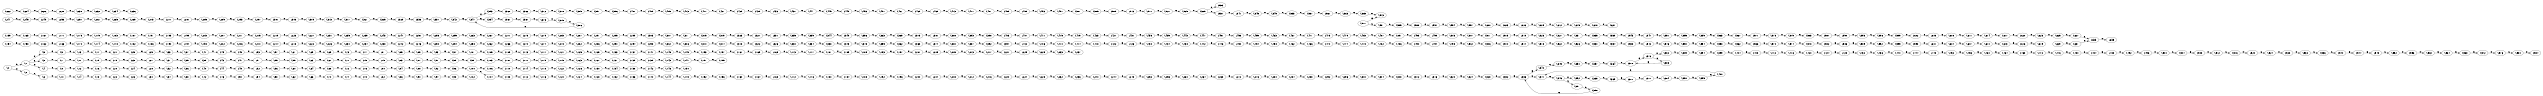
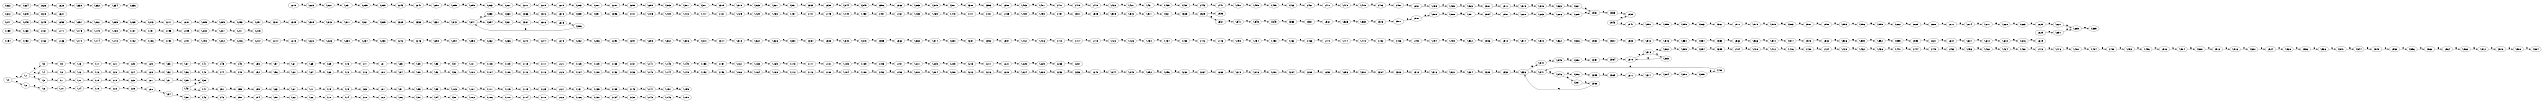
  strict digraph {
    rankdir=LR
    S0
    S1
    S2
    S3
    S4
    S5
    S6
    S7
    S8
    S9
    S10
    S11
    S12
    S13
    S14
    S15
    S16
    S17
    S18
    S19
    S20
    S21
    S22
    S23
    S24
    S25
    S26
    S27
    S28
    S29
    S30
    S31
    S32
    S33
    S34
    S35
    S36
    S37
    S38
    S39
    S40
    S41
    S42
    S43
    S44
    S45
    S46
    S47
    S48
    S49
    S50
    S51
    S52
    S53
    S54
    S55
    S56
    S57
    S58
    S59
    S60
    S61
    S62
    S63
    S64
    S65
    S66
    S67
    S68
    S69
    S70
    S71
    S72
    S73
    S74
    S75
    S76
    S77
    S78
    S79
    S80
    S81
    S82
    S83
    S84
    S85
    S86
    S87
    S88
    S89
    S90
    S91
    S92
    S93
    S94
    S95
    S96
    S97
    S98
    S99
    S100
    S101
    S102
    S103
    S104
    S105
    S106
    S107
    S108
    S109
    S110
    S111
    S112
    S113
    S114
    S115
    S116
    S117
    S118
    S119
    S120
    S121
    S122
    S123
    S124
    S125
    S126
    S127
    S128
    S129
    S130
    S131
    S132
    S133
    S134
    S135
    S136
    S137
    S138
    S139
    S140
    S141
    S142
    S143
    S144
    S145
    S146
    S147
    S148
    S149
    S150
    S151
    S152
    S153
    S155
    S156
    S157
    n158 [label=S758]
    S154
    S160
    S161
    S162
    S159
    S163
    S164
    S165
    S166
    S167
    S168
    S169
    S170
    S171
    S172
    S173
    S174
    S175
    S176
    S177
    S178
    S179
    S180
    S181
    S182
    S183
    S184
    S185
    S186
    S187
    S188
    S189
    S190
    S191
    S192
    S193
    S194
    S195
    S196
    S197
    S198
    S199
    S200
    S201
    S202
    S203
    S204
    S205
    S206
    S207
    S208
    S209
    S210
    S211
    S212
    S213
    S214
    S215
    S216
    S217
    S218
    S219
    S220
    S221
    S222
    S223
    S224
    S225
    S226
    S227
    S228
    S229
    S230
    S231
    S232
    S233
    S234
    S235
    S236
    S237
    S238
    S239
    S240
    S242
    S243
    S244
    S241
    S245
    S246
    S247
    S248
    S249
    S250
    S251
    S252
    S253
    S254
    S255
    S256
    S257
    S258
    S259
    S260
    S261
    S262
    S263
    S264
    S265
    S266
    S267
    S268
    S269
    S270
    S271
    S272
    S273
    S274
    S275
    S276
    S277
    S278
    S279
    S280
    S281
    S282
    S283
    S284
    S285
    S286
    S287
    S288
    S289
    S290
    S291
    S292
    S293
    S294
    S295
    S296
    S297
    S298
    S299
    S300
    S301
    S302
    S303
    S304
    S305
    S306
    S307
    S308
    S309
    S310
    S311
    S312
    S313
    S314
    S315
    S316
    S317
    S318
    S319
    S320
    S321
    S322
    S323
    S324
    S325
    S326
    S327
    S328
    S329
    S330
    S331
    S332
    S333
    S334
    S335
    S336
    S337
    S338
    S339
    S340
    S341
    S342
    S343
    S344
    S345
    S346
    S347
    S348
    S349
    S350
    S351
    S352
    S353
    S354
    S355
    S356
    S357
    S358
    S359
    S360
    S361
    S362
    S363
    S364
    S365
    S366
    S367
    S368
    S369
    S370
    S371
    S372
    S373
    S374
    S375
    S376
    S377
    S378
    S379
    S380
    S381
    S382
    S383
    S384
    S385
    S386
    S387
    S388
    S389
    S390
    S391
    S392
    S393
    S394
    S395
    S396
    S397
    S398
    S399
    S400
    S401
    S402
    S403
    S404
    S405
    S406
    S407
    S408
    S409
    S410
    S411
    S412
    S413
    S414
    S415
    S416
    S417
    S418
    S419
    S420
    S421
    S422
    S423
    S424
    S425
    S426
    S427
    S428
    S429
    S430
    S431
    S432
    S433
    S434
    S435
    S436
    S437
    S438
    S439
    S440
    S441
    S442
    S443
    S444
    S445
    S446
    S447
    S448
    S449
    S450
    S451
    S452
    S453
    S454
    S455
    S456
    S457
    S458
    S459
    S460
    S461
    S462
    S463
    S464
    S465
    S466
    S467
    S468
    S469
    S470
    S471
    S472
    S473
    S474
    S475
    S476
    S477
    S478
    S479
    S480
    S481
    S482
    S483
    S484
    S485
    S486
    S487
    S488
    S489
    S490
    n492 [label=S891]
    S492
    S493
    S494
    S495
    S496
    S497
    S498
    S499
    S500
    S501
    S502
    S503
    S504
    S505
    S506
    S507
    S508
    S509
    S510
    S511
    S512
    S513
    S514
    S515
    S516
    S517
    S518
    S519
    S520
    S521
    S522
    S523
    S524
    S525
    S526
    S527
    S528
    S529
    S530
    S531
    S532
    S533
    S537
    S534
    S535
    S536
    S538
    S539
    S540
    S541
    S542
    S543
    S544
    S545
    S546
    S547
    S548
    S549
    S550
    S551
    S552
    S553
    S554
    S555
    S556
    S557
    S558
    S559
    S560
    S561
    S562
    S563
    S564
    S565
    S566
    S567
    S568
    S569
    S570
    S571
    S572
    S573
    S574
    S575
    S576
    S577
    S578
    S579
    S580
    S581
    S582
    S583
    S584
    S585
    S586
    S587
    S588
    S589
    S590
    S591
    S592
    S593
    S594
    S595
    S596
    S597
    S598
    S599
    S600
    S601
    S602
    S603
    S604
    S605
    S606
    S607
    S608
    S609
    S610
    S611
    S612
    S613
    S614
    S615
    S616
    S617
    S618
    S619
    S620
    S621
    S623
    S622
    S624
    S625
    S626
    S627
    S628
    S633
    S630
    S629
    S631
    S632
    S634
    S635
    S636
    S0 -> S1 [label=C]
    S0 -> S2 [label=A]
    S1 -> S3 [label=C]
    S1 -> S4 [label=T]
    S1 -> S5 [label=G]
    S2 -> S6 [label=G]
    S3 -> S7 [label=T]
    S4 -> S8 [label=C]
    S5 -> S9 [label=G]
    S6 -> S10 [label=T]
    S7 -> S11 [label=T]
    S8 -> S12 [label=G]
    S9 -> S13 [label=C]
    S10 -> S14 [label=A]
    S11 -> S15 [label=C]
    S12 -> S16 [label=G]
    S13 -> S17 [label=A]
    S14 -> S18 [label=A]
    S15 -> S19 [label=G]
    S16 -> S20 [label=C]
    S17 -> S21 [label=G]
    S18 -> S22 [label=A]
    S19 -> S23 [label=G]
    S20 -> S24 [label=C]
    S21 -> S25 [label=A]
    S22 -> S26 [label=C]
    S23 -> S27 [label=C]
    S24 -> S28 [label=A]
    S25 -> S29 [label=G]
    S26 -> S30 [label=T]
    S27 -> S31 [label=G]
    S28 -> S32 [label=C]
    S29 -> S33 [label=A]
    S30 -> S34 [label=G]
    S31 -> S35 [label=T]
    S32 -> S36 [label=C]
    S33 -> S37 [label=C]
    S34 -> S38 [label=G]
    S35 -> S39 [label=C]
    S36 -> S40 [label=C]
    S37 -> S41 [label=T]
    S38 -> S42 [label=C]
-   S39 -> S43 [label=C]
+   S43 -> S39 [label=C]
    S40 -> S44 [label=C]
    S41 -> S45 [label=T]
    S42 -> S46 [label=T]
    S43 -> S47 [label=T]
    S44 -> S48 [label=G]
    S45 -> S49 [label=T]
    S46 -> S50 [label=T]
    S47 -> S51 [label=C]
    S48 -> S52 [label=G]
    S49 -> S53 [label=T]
    S50 -> S54 [label=T]
    S51 -> S55 [label=G]
    S52 -> S56 [label=G]
    S53 -> S57 [label=G]
    S54 -> S58 [label=A]
    S55 -> S59 [label=C]
    S56 -> S60 [label=T]
    S57 -> S61 [label=T]
    S58 -> S62 [label=T]
    S59 -> S63 [label=C]
    S60 -> S64 [label=C]
    S61 -> S65 [label=A]
    S62 -> S66 [label=A]
    S63 -> S67 [label=G]
    S64 -> S68 [label=G]
    S65 -> S69 [label=G]
    S66 -> S70 [label=A]
    S67 -> S71 [label=G]
    S68 -> S72 [label=T]
    S69 -> S73 [label=G]
    S70 -> S74 [label=C]
    S71 -> S75 [label=T]
    S72 -> S76 [label=C]
    S73 -> S77 [label=A]
    S74 -> S78 [label=G]
    S75 -> S79 [label=A]
    S76 -> S80 [label=G]
    S77 -> S81 [label=G]
    S78 -> S82 [label=C]
    S79 -> S83 [label=T]
    S80 -> S84 [label=T]
    S81 -> S85 [label=T]
    S82 -> S86 [label=G]
    S83 -> S87 [label=C]
    S84 -> S88 [label=G]
    S85 -> S89 [label=G]
    S86 -> S90 [label=A]
    S87 -> S91 [label=G]
    S88 -> S92 [label=C]
    S89 -> S93 [label=C]
    S90 -> S94 [label=C]
    S91 -> S95 [label=A]
    S92 -> S96 [label=T]
    S93 -> S97 [label=G]
    S94 -> S98 [label=A]
    S95 -> S99 [label=C]
    S96 -> S100 [label=A]
    S97 -> S101 [label=C]
    S98 -> S102 [label=G]
    S99 -> S103 [label=G]
    S100 -> S104 [label=C]
    S101 -> S105 [label=A]
-   S100 -> S106 [label=A]
+   S102 -> S106 [label=A]
    S103 -> S107 [label=A]
    S104 -> S108 [label=A]
    S105 -> S109 [label=T]
    S106 -> S110 [label=A]
    S107 -> S111 [label=A]
    S108 -> S112 [label=A]
    S109 -> S113 [label=G]
    S110 -> S114 [label=C]
    S111 -> S115 [label=C]
    S112 -> S116 [label=C]
    S113 -> S117 [label=G]
    S114 -> S118 [label=C]
    S115 -> S119 [label=C]
    S116 -> S120 [label=G]
    S117 -> S121 [label=G]
    S118 -> S122 [label=A]
    S119 -> S123 [label=C]
    S120 -> S124 [label=A]
    S121 -> S125 [label=T]
    S122 -> S126 [label=A]
    S123 -> S127 [label=C]
    S124 -> S128 [label=G]
    S125 -> S129 [label=C]
    S126 -> S130 [label=G]
    S127 -> S131 [label=T]
    S128 -> S132 [label=A]
    S129 -> S133 [label=C]
    S130 -> S134 [label=C]
    S131 -> S135 [label=T]
    S132 -> S136 [label=A]
    S133 -> S137 [label=G]
    S134 -> S138 [label=T]
    S135 -> S139 [label=T]
    S136 -> S140 [label=G]
    S137 -> S141 [label=A]
    S138 -> S142 [label=T]
    S139 -> S143 [label=C]
    S140 -> S144 [label=A]
    S141 -> S145 [label=C]
    S142 -> S146 [label=A]
    S143 -> S147 [label=C]
    S144 -> S148 [label=G]
    S145 -> S149 [label=C]
    S146 -> S150 [label=T]
    S147 -> S151 [label=C]
    S148 -> S152 [label=G]
    S149 -> S153 [label=C]
    S151 -> S155 [label=G]
    S152 -> S156 [label=T]
    S153 -> S157 [label=T]
    S156 -> S160 [label=C]
    S157 -> S161 [label=T]
    n158 -> S162 [label=A]
    S154 -> n158 [label=G]
    S160 -> S164 [label=C]
    S161 -> S165 [label=T]
    S162 -> S166 [label=G]
    S159 -> S163 [label=C]
    S163 -> S167 [label=C]
    S164 -> S168 [label=G]
    S165 -> S169 [label=T]
    S166 -> S170 [label=G]
    S167 -> S171 [label=C]
    S168 -> S172 [label=C]
    S169 -> S173 [label=C]
    S170 -> S174 [label=C]
    S171 -> S175 [label=G]
    S172 -> S176 [label=C]
    S173 -> S177 [label=C]
    S174 -> S178 [label=G]
    S175 -> S179 [label=G]
    S176 -> S180 [label=T]
    S177 -> S181 [label=C]
    S178 -> S182 [label=A]
    S179 -> S183 [label=T]
    S180 -> S184 [label=A]
    S181 -> S185 [label=A]
    S182 -> S186 [label=A]
    S183 -> S187 [label=G]
    S184 -> S188 [label=C]
    S185 -> S189 [label=A]
    S186 -> S190 [label=C]
    S187 -> S191 [label=T]
    S188 -> S192 [label=A]
    S189 -> S193 [label=A]
    S190 -> S194 [label=C]
    S191 -> S195 [label=C]
    S192 -> S196 [label=G]
    S193 -> S197 [label=G]
    S194 -> S198 [label=C]
    S195 -> S199 [label=C]
    S196 -> S200 [label=C]
    S197 -> S201 [label=T]
    S198 -> S202 [label=G]
    S199 -> S203 [label=C]
    S200 -> S204 [label=A]
    S201 -> S205 [label=G]
    S202 -> S206 [label=T]
    S203 -> S207 [label=T]
    S204 -> S208 [label=C]
    S205 -> S209 [label=C]
    S206 -> S210 [label=T]
    S207 -> S211 [label=C]
    S208 -> S212 [label=G]
    S209 -> S213 [label=T]
    S210 -> S214 [label=T]
    S211 -> S215 [label=G]
    S212 -> S216 [label=T]
    S213 -> S217 [label=G]
    S214 -> S218 [label=G]
-   S215 -> S219 [label=T]
    S216 -> S220 [label=A]
    S217 -> S221 [label=T]
    S218 -> S222 [label=C]
    S219 -> S223 [label=C]
    S220 -> S224 [label=C]
    S221 -> S225 [label=C]
    S222 -> S226 [label=T]
    S223 -> S227 [label=G]
    S224 -> S228 [label=C]
    S225 -> S229 [label=G]
    S226 -> S230 [label=T]
    S227 -> S231 [label=G]
    S228 -> S232 [label=C]
    S229 -> S233 [label=A]
    S230 -> S234 [label=T]
    S231 -> S235 [label=G]
    S232 -> S236 [label=A]
    S233 -> S237 [label=G]
    S234 -> S238 [label=G]
    S235 -> S239 [label=C]
    S236 -> S240 [label=C]
    S238 -> S242 [label=A]
    S239 -> S243 [label=G]
    S240 -> S244 [label=G]
    S242 -> S246 [label=C]
    S243 -> S247 [label=C]
    S244 -> S248 [label=C]
    S241 -> S245 [label=C]
    S245 -> S249 [label=T]
    S246 -> S250 [label=G]
    S247 -> S251 [label=T]
    S248 -> S252 [label=A]
    S249 -> S253 [label=G]
    S250 -> S254 [label=A]
    S251 -> S255 [label=T]
    S252 -> S256 [label=G]
    S253 -> S257 [label=C]
    S254 -> S258 [label=G]
    S255 -> S259 [label=G]
    S256 -> S260 [label=G]
    S257 -> S261 [label=T]
    S258 -> S262 [label=A]
    S259 -> S263 [label=C]
    S260 -> S264 [label=T]
    S261 -> S265 [label=G]
    S262 -> S266 [label=A]
    S263 -> S267 [label=G]
    S264 -> S268 [label=C]
    S265 -> S269 [label=G]
    S266 -> S270 [label=A]
    S267 -> S271 [label=A]
    S268 -> S272 [label=G]
    S269 -> S273 [label=T]
    S270 -> S274 [label=A]
    S271 -> S275 [label=T]
    S272 -> S276 [label=T]
    S273 -> S277 [label=C]
    S274 -> S278 [label=C]
    S275 -> S279 [label=G]
    S276 -> S280 [label=G]
    S277 -> S281 [label=C]
    S278 -> S282 [label=T]
    S279 -> S283 [label=T]
    S280 -> S284 [label=C]
    S281 -> S285 [label=C]
    S282 -> S286 [label=A]
    S283 -> S287 [label=G]
    S284 -> S288 [label=A]
    S285 -> S289 [label=T]
    S286 -> S290 [label=T]
    S287 -> S291 [label=C]
    S288 -> S292 [label=G]
    S289 -> S293 [label=G]
    S290 -> S294 [label=T]
    S291 -> S295 [label=G]
    S292 -> S296 [label=C]
    S293 -> S297 [label=T]
    S294 -> S298 [label=T]
    S295 -> S299 [label=C]
    S296 -> S300 [label=G]
    S297 -> S301 [label=T]
    S298 -> S302 [label=T]
    S299 -> S303 [label=G]
    S300 -> S304 [label=A]
    S301 -> S305 [label=T]
    S302 -> S306 [label=C]
    S303 -> S307 [label=A]
    S304 -> S308 [label=C]
    S305 -> S309 [label=T]
    S306 -> S310 [label=A]
    S307 -> S311 [label=G]
    S308 -> S312 [label=C]
    S309 -> S313 [label=C]
    S310 -> S314 [label=A]
    S311 -> S315 [label=C]
    S312 -> S316 [label=G]
    S313 -> S317 [label=G]
    S314 -> S318 [label=A]
    S315 -> S319 [label=C]
    S316 -> S320 [label=C]
    S317 -> S321 [label=G]
    S318 -> S322 [label=T]
    S319 -> S323 [label=G]
    S320 -> S324 [label=G]
    S321 -> S325 [label=A]
    S322 -> S326 [label=A]
    S323 -> S327 [label=G]
    S324 -> S328 [label=C]
    S325 -> S329 [label=C]
    S326 -> S330 [label=C]
    S327 -> S331 [label=A]
    S328 -> S332 [label=C]
    S329 -> S333 [label=C]
    S330 -> S334 [label=A]
    S331 -> S335 [label=G]
    S332 -> S336 [label=G]
    S333 -> S337 [label=T]
    S334 -> S338 [label=C]
    S335 -> S339 [label=G]
    S336 -> S340 [label=G]
    S336 -> S341 [label=C]
    S337 -> S342 [label=T]
    S338 -> S343 [label=C]
    S339 -> S344 [label=T]
    S340 -> S345 [label=C]
    S341 -> S346 [label=G]
    S342 -> S347 [label=G]
    S343 -> S348 [label=A]
    S344 -> S349 [label=C]
    S345 -> S350 [label=G]
    S346 -> S351 [label=C]
    S346 -> S352 [label=A]
    S347 -> S353 [label=T]
    S347 -> S354 [label=G]
    S348 -> S355 [label=T]
    S349 -> S356 [label=A]
    S350 -> S357 [label=G]
    S351 -> S358 [label=C]
    S352 -> S359 [label=G]
    S353 -> S360 [label=C]
    S354 -> S361 [label=A]
    S355 -> S362 [label=T]
    S356 -> S363 [label=C]
    S357 -> S364 [label=C]
    S358 -> S336 [label=G]
    S359 -> S365 [label=C]
    S360 -> S366 [label=C]
    S361 -> S367 [label=C]
    S362 -> S368 [label=T]
    S363 -> S369 [label=A]
    S364 -> S370 [label=G]
    S365 -> S371 [label=G]
    S366 -> S372 [label=T]
    S367 -> S373 [label=C]
    S368 -> S374 [label=A]
    S369 -> S375 [label=A]
    S370 -> S376 [label=G]
    S371 -> S377 [label=C]
    S372 -> S378 [label=A]
    S373 -> S379 [label=T]
    S374 -> S380 [label=A]
    S375 -> S381 [label=G]
    S376 -> S382 [label=A]
    S376 -> S383 [label=C]
    S377 -> S384 [label=G]
    S378 -> S385 [label=T]
    S379 -> S386 [label=T]
    S380 -> S387 [label=C]
    S381 -> S388 [label=T]
    S382 -> S389 [label=C]
    S383 -> S370 [label=G]
    S384 -> S390 [label=C]
    S385 -> S391 [label=T]
    S386 -> S347 [label=G]
    S387 -> S392 [label=C]
    S388 -> S393 [label=G]
    S389 -> S394 [label=G]
    S390 -> S395 [label=C]
    S391 -> S396 [label=G]
    S392 -> S397 [label=T]
    S393 -> S398 [label=G]
    S394 -> S399 [label=A]
    S395 -> S400 [label=G]
    S396 -> S401 [label=G]
    S397 -> S402 [label=C]
    S398 -> S403 [label=C]
    S399 -> S404 [label=C]
    S400 -> S341 [label=C]
    S401 -> S405 [label=G]
    S402 -> S406 [label=T]
    S403 -> S407 [label=G]
    S404 -> S408 [label=G]
    S405 -> S409 [label=A]
    S406 -> S410 [label=A]
    S407 -> S411 [label=C]
    S408 -> S412 [label=A]
    S409 -> S413 [label=G]
    S410 -> S414 [label=G]
    S411 -> S415 [label=C]
    S412 -> S416 [label=C]
    S413 -> S417 [label=A]
    S414 -> S418 [label=C]
    S415 -> S419 [label=A]
    S416 -> S420 [label=G]
    S417 -> S421 [label=C]
    S418 -> S422 [label=C]
    S419 -> S423 [label=C]
    S420 -> S424 [label=C]
    S421 -> S425 [label=A]
    S422 -> S426 [label=G]
    S423 -> S427 [label=C]
    S424 -> S428 [label=G]
    S425 -> S429 [label=C]
    S426 -> S430 [label=C]
    S427 -> S431 [label=G]
    S428 -> S432 [label=G]
    S429 -> S433 [label=C]
    S430 -> S434 [label=T]
    S431 -> S435 [label=G]
    S432 -> S436 [label=C]
    S433 -> S437 [label=C]
    S434 -> S438 [label=T]
    S435 -> S439 [label=G]
    S436 -> S440 [label=T]
    S437 -> S441 [label=G]
    S438 -> S442 [label=T]
    S439 -> S443 [label=G]
    S440 -> S444 [label=G]
    S441 -> S445 [label=G]
    S442 -> S446 [label=G]
    S443 -> S447 [label=C]
    S444 -> S448 [label=C]
    S445 -> S449 [label=C]
    S446 -> S450 [label=T]
    S447 -> S451 [label=T]
    S448 -> S452 [label=G]
    S449 -> S453 [label=A]
    S450 -> S454 [label=T]
    S451 -> S455 [label=C]
    S452 -> S456 [label=G]
    S453 -> S457 [label=C]
    S454 -> S458 [label=T]
    S455 -> S459 [label=T]
    S456 -> S460 [label=G]
    S457 -> S461 [label=G]
    S458 -> S462 [label=A]
    S459 -> S463 [label=G]
    S460 -> S464 [label=G]
    S461 -> S465 [label=A]
    S462 -> S466 [label=C]
    S463 -> S467 [label=G]
    S464 -> S468 [label=G]
    S465 -> S469 [label=C]
    S466 -> S470 [label=A]
    S467 -> S471 [label=G]
    S468 -> S472 [label=T]
    S469 -> S473 [label=T]
    S470 -> S474 [label=A]
    S471 -> S475 [label=G]
    S472 -> S476 [label=C]
    S473 -> S477 [label=C]
    S474 -> S478 [label=A]
    S475 -> S479 [label=T]
    S476 -> S480 [label=G]
    S477 -> S481 [label=C]
    S478 -> S482 [label=A]
    S479 -> S483 [label=T]
    S480 -> S484 [label=C]
    S481 -> S485 [label=T]
    S482 -> S486 [label=A]
    S483 -> S487 [label=C]
    S484 -> S488 [label=G]
    S485 -> S489 [label=T]
    S486 -> S490 [label=T]
    S487 -> n492 [label=G]
    S488 -> S492 [label=T]
    S489 -> S493 [label=G]
    S490 -> S494 [label=A]
    n492 -> S495 [label=T]
    S492 -> S496 [label=A]
    S493 -> S497 [label=T]
    S494 -> S498 [label=G]
    S495 -> S499 [label=A]
    S496 -> S500 [label=A]
    S497 -> S501 [label=C]
    S498 -> S502 [label=G]
    S499 -> S503 [label=T]
    S500 -> S504 [label=C]
    S501 -> S505 [label=G]
    S502 -> S506 [label=C]
    S503 -> S507 [label=C]
    S504 -> S508 [label=G]
    S505 -> S509 [label=G]
    S506 -> S510 [label=C]
    S507 -> S511 [label=T]
    S508 -> S512 [label=A]
    S509 -> S513 [label=A]
    S510 -> S514 [label=C]
    S511 -> S515 [label=C]
    S512 -> S516 [label=C]
    S513 -> S517 [label=C]
    S514 -> S518 [label=T]
    S515 -> S519 [label=G]
    S516 -> S520 [label=A]
    S517 -> S521 [label=C]
    S518 -> S522 [label=T]
    S519 -> S523 [label=T]
    S520 -> S524 [label=C]
    S521 -> S525 [label=G]
    S522 -> S526 [label=A]
    S523 -> S527 [label=C]
    S524 -> S528 [label=T]
    S525 -> S529 [label=T]
    S526 -> S530 [label=C]
    S527 -> S531 [label=C]
    S528 -> S532 [label=T]
    S529 -> S533 [label=C]
    S529 -> S537 [label=G]
    S530 -> S534 [label=G]
    S531 -> S535 [label=C]
    S532 -> S536 [label=C]
    S537 -> S541 [label=G]
    S534 -> S538 [label=T]
    S535 -> S539 [label=C]
    S536 -> S540 [label=C]
    S538 -> S542 [label=T]
-   S539 -> S543 [label=A]
+   S543 -> S539 [label=A]
    S540 -> S544 [label=G]
    S541 -> S545 [label=C]
    S542 -> S546 [label=T]
    S543 -> S547 [label=G]
    S544 -> S548 [label=G]
    S545 -> S549 [label=T]
    S546 -> S550 [label=C]
    S547 -> S551 [label=C]
    S548 -> S552 [label=C]
    S549 -> S553 [label=C]
    S550 -> S554 [label=G]
    S551 -> S555 [label=G]
    S552 -> S556 [label=T]
    S553 -> S557 [label=C]
    S554 -> S558 [label=C]
    S555 -> S559 [label=G]
    S556 -> S560 [label=A]
    S557 -> S561 [label=A]
    S558 -> S562 [label=C]
    S559 -> S563 [label=G]
    S560 -> S564 [label=G]
    S561 -> S565 [label=C]
    S562 -> S566 [label=T]
    S563 -> S567 [label=G]
    S564 -> S568 [label=G]
    S565 -> S569 [label=G]
    S566 -> S570 [label=C]
    S567 -> S571 [label=C]
    S568 -> S572 [label=G]
    S569 -> S573 [label=T]
    S570 -> S574 [label=C]
    S571 -> S575 [label=T]
    S572 -> S576 [label=T]
-   S577 -> S573 [label=G]
+   S573 -> S577 [label=G]
    S574 -> S578 [label=T]
    S575 -> S579 [label=A]
    S576 -> S580 [label=C]
    S577 -> S581 [label=C]
    S578 -> S582 [label=A]
    S579 -> S583 [label=G]
    S580 -> S584 [label=T]
    S581 -> S585 [label=C]
    S582 -> S586 [label=G]
    S583 -> S587 [label=A]
    S585 -> S588 [label=T]
    S586 -> S589 [label=G]
    S587 -> S590 [label=A]
    S588 -> S591 [label=G]
    S589 -> S592 [label=T]
    S590 -> S593 [label=A]
    S591 -> S594 [label=T]
    S592 -> S595 [label=G]
    S593 -> S596 [label=C]
    S594 -> S597 [label=C]
    S595 -> S598 [label=T]
    S596 -> S599 [label=G]
    S597 -> S600 [label=C]
    S598 -> S601 [label=T]
    S599 -> S602 [label=T]
    S600 -> S603 [label=T]
    S601 -> S604 [label=G]
    S602 -> S605 [label=C]
    S603 -> S606 [label=G]
    S604 -> S607 [label=C]
    S605 -> S608 [label=G]
    S606 -> S609 [label=T]
    S607 -> S610 [label=T]
    S608 -> S611 [label=C]
-   S609 -> S612 [label=A]
+   S609 -> S531 [label=A]
    S610 -> S613 [label=C]
    S611 -> S614 [label=G]
    S612 -> S615 [label=T]
    S613 -> S616 [label=G]
    S614 -> S617 [label=C]
    S615 -> S618 [label=T]
    S616 -> S619 [label=A]
    S617 -> S620 [label=G]
    S618 -> S621 [label=G]
    S620 -> S623 [label=T]
    S623 -> S625 [label=T]
    S622 -> S624 [label=A]
    S624 -> S626 [label=A]
    S625 -> S627 [label=C]
    S626 -> S628 [label=C]
    S627 -> S633 [label=C]
    S628 -> S630 [label=G]
    S633 -> S635 [label=A]
    S630 -> S632 [label=G]
    S629 -> S631 [label=G]
    S631 -> S633 [label=T]
    S632 -> S634 [label=T]
    S634 -> S636 [label=A]
  }
